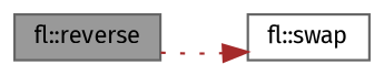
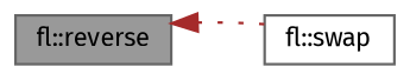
  digraph {
    rankdir=LR
    fontname="Fira Sans"
    node [fontname="Fira Sans" fontsize=10 shape=box style=filled]
    n1 [color=gray40 fillcolor=grey60 fontcolor=black height=0.2 label="fl::reverse" width=0.4]
    n2 [color=grey40 fillcolor=white height=0.2 label="fl::swap" width=0.4]
-   n1 -> n2 [color=brown fontname="Fira Sans" fontsize=10 labelfontname=Helvetica labelfontsize=10 style=dotted]
+   n2 -> n1 [color=brown fontname="Fira Sans" fontsize=10 labelfontname=Helvetica labelfontsize=10 style=dotted]
  }
